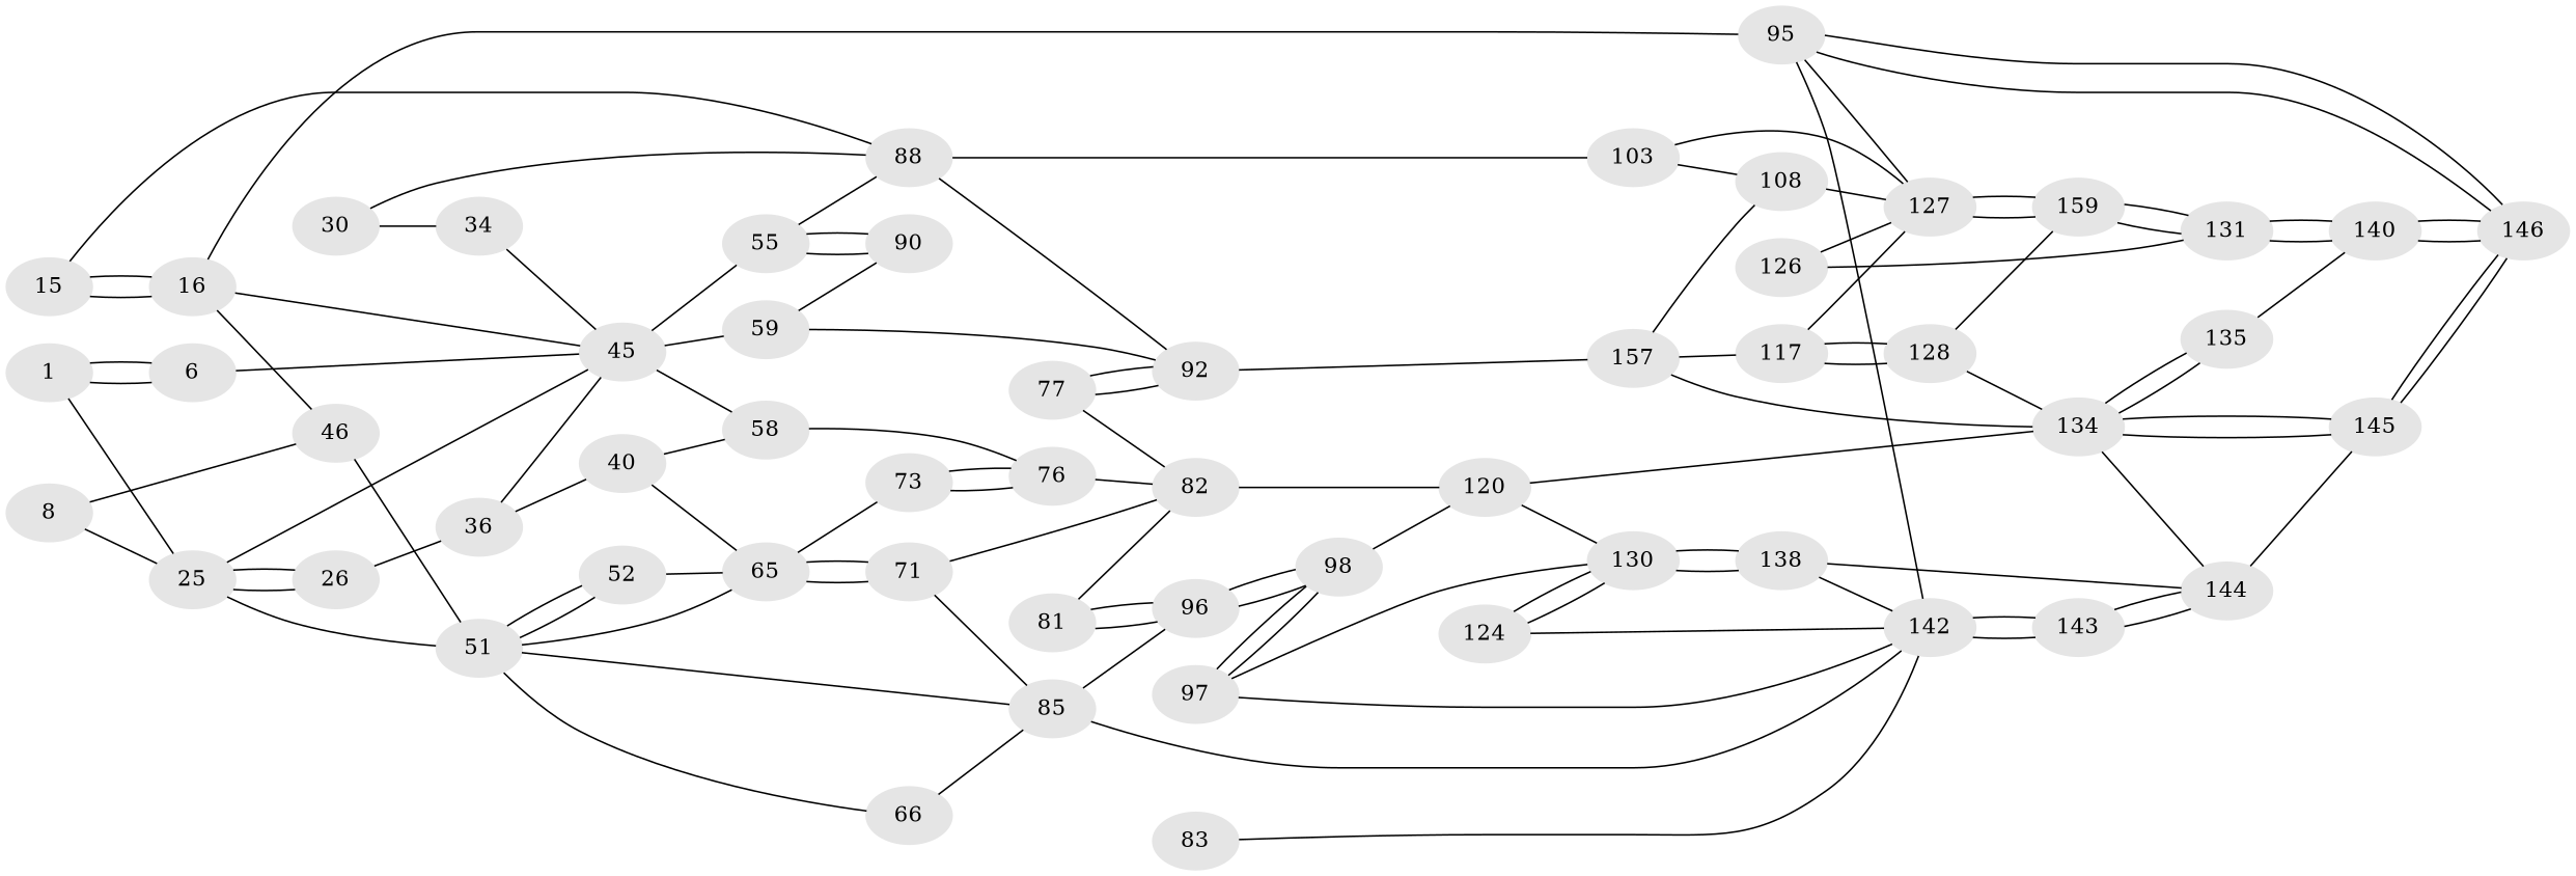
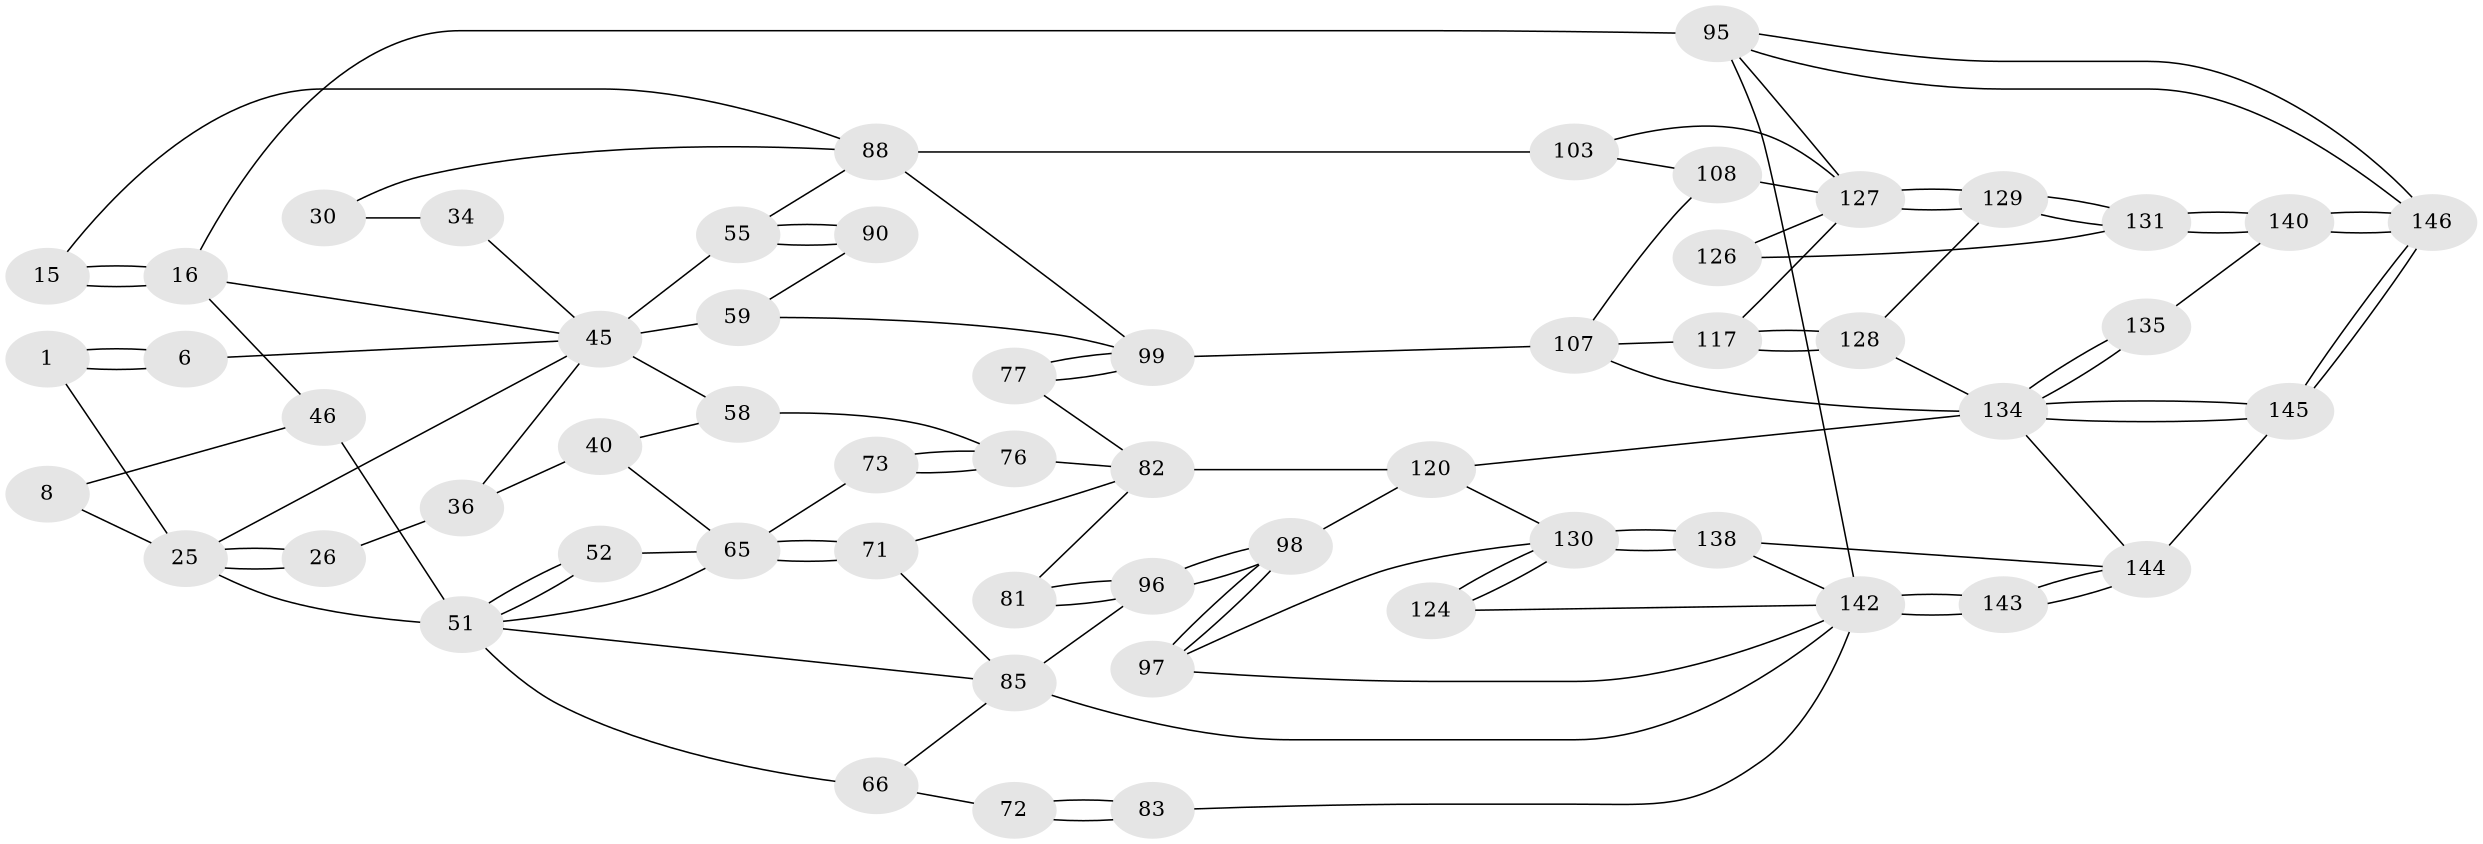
  graph {
    rankdir=LR
    node [color=gray90 style=filled]
    1
    6
    25 [super="+20+3+2"]
    45 [super="+43+42+33+28"]
    26
    51 [super="+50+44"]
    58 [super="+41"]
    55 [super="+54+53"]
    59
    8 [super="+5+4"]
    46 [super="+17"]
    16 [super="+14+11"]
    15
    88 [super="+56+57"]
    95 [super="+89"]
-   99 [super="+87+78" label=92]
+   99 [super="+87+78"]
    103 [super="+92+102"]
    142 [super="+141"]
    127 [super="+119+116"]
    146
    36 [super="+35"]
    65 [super="+61+62"]
    52
    66 [super="+49"]
    85 [super="+67+68+79"]
    40 [super="+39"]
    30
    34 [super="+29"]
    76 [super="+64"]
    71 [super="+70"]
    73 [super="+63"]
    n32 [label=90]
+   72 [super="+48+47"]
    83
    96 [super="+86+80"]
    82 [super="+74+75"]
-   107 [super="+100" label=157]
+   107 [super="+100"]
    120 [super="+111+114"]
    77
    81
    98
    130 [super="+113+112+115"]
    134 [super="+133+132"]
    143
    108 [super="+101"]
-   129 [label=159]
+   129
    97
    138
    117
    128
    144 [super="+137+139"]
    135
    145
    124
    126 [super="+125"]
    131
    140
    1 -- 6
    1 -- 6
    1 -- 25
    6 -- 45 [weight=2]
    25 -- 45
    25 -- 26 [weight=2]
    25 -- 26
    25 -- 51 [weight=2]
    45 -- 58
    45 -- 55 [weight=2]
    45 -- 59
    26 -- 36
    51 -- 65
    51 -- 52 [weight=2]
    51 -- 52
    51 -- 66
    51 -- 85
    58 -- 76
    55 -- 88
    55 -- n32 [weight=2]
    55 -- n32
    59 -- 99
    59 -- n32
    8 -- 25
    8 -- 46
    46 -- 51
    16 -- 45 [weight=2]
    16 -- 46 [weight=2]
    16 -- 95 [weight=2]
    15 -- 16 [weight=2]
    15 -- 16
    15 -- 88
    88 -- 99
    88 -- 103 [weight=2]
    95 -- 142 [weight=2]
    95 -- 127
    95 -- 146
    95 -- 146
    99 -- 107
    103 -- 127
    103 -- 108 [weight=2]
    142 -- 143
    142 -- 143
    127 -- 129
    127 -- 129
    36 -- 45 [weight=3]
    36 -- 40
    65 -- 71 [weight=2]
    65 -- 71
    65 -- 73
    52 -- 65
    66 -- 85
+   66 -- 72 [weight=2]
    85 -- 142
    85 -- 96 [weight=2]
    40 -- 58 [weight=2]
    40 -- 65
    30 -- 88
    30 -- 34 [weight=2]
    34 -- 45 [weight=2]
    76 -- 82
    71 -- 85
    71 -- 82
    73 -- 76 [weight=2]
    73 -- 76
+   72 -- 83 [weight=2]
+   72 -- 83
    83 -- 142
    96 -- 98
    96 -- 98
    82 -- 120
    107 -- 134
    107 -- 108
    107 -- 117
    120 -- 130 [weight=2]
    120 -- 134 [weight=2]
    77 -- 99 [weight=2]
    77 -- 99
    77 -- 82
    81 -- 96 [weight=2]
    81 -- 96
    81 -- 82
    98 -- 120
    130 -- 138
    130 -- 138
    134 -- 144
    134 -- 135 [weight=2]
    134 -- 135
    134 -- 145
    134 -- 145
    143 -- 144 [weight=2]
    143 -- 144
    108 -- 127
    129 -- 131
    129 -- 131
    97 -- 142
    97 -- 98
    97 -- 98
    97 -- 130
    138 -- 142
    138 -- 144
    117 -- 127
    117 -- 128
    117 -- 128
    128 -- 134
    128 -- 129
    144 -- 145
    135 -- 140
    145 -- 146
    145 -- 146
    124 -- 142
    124 -- 130 [weight=2]
    124 -- 130
    126 -- 127 [weight=3]
    126 -- 131
    131 -- 140
    131 -- 140
    140 -- 146
    140 -- 146
  }
